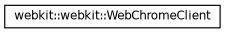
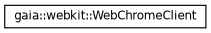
  digraph {
    rankdir=LR
-   n1 [color=black fillcolor=white fontname=Helvetica fontsize=10 height=0.2 label="webkit::webkit::WebChromeClient" shape=record style=filled width=0.4]
+   n1 [color=black fillcolor=white fontname=Helvetica fontsize=10 height=0.2 label="gaia::webkit::WebChromeClient" shape=record style=filled width=0.4]
  }
